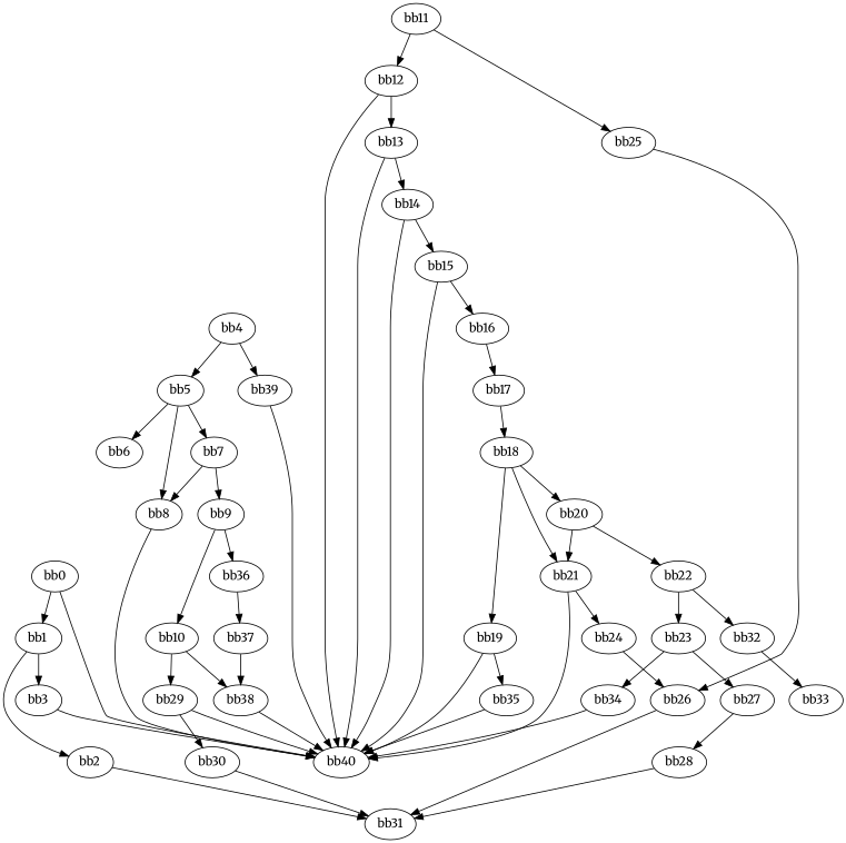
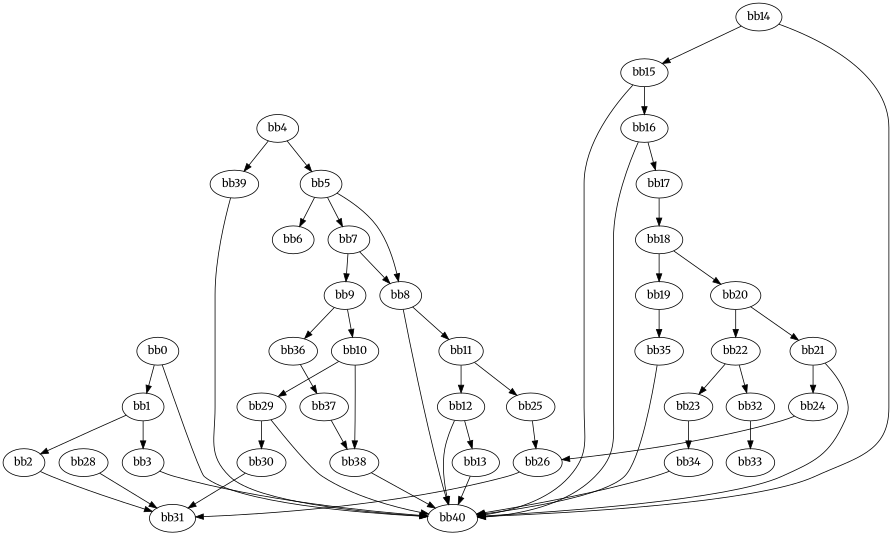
  digraph {
    fontname=Merriweather
    node [fontname=Merriweather]
    edge [fontname=Merriweather]
    n1 [label="bb0\l"]
    n2 [label="bb1\l"]
    n3 [label="bb40\l"]
    n4 [label="bb2\l"]
    n5 [label="bb3\l"]
    n6 [label="bb31\l"]
    n7 [label="bb4\l"]
    n8 [label="bb5\l"]
    n9 [label="bb39\l"]
    n10 [label="bb6\l"]
    n11 [label="bb7\l"]
    n12 [label="bb8\l"]
    n13 [label="bb9\l"]
    n14 [label="bb11\l"]
    n15 [label="bb10\l"]
    n16 [label="bb36\l"]
    n17 [label="bb12\l"]
    n18 [label="bb25\l"]
    n19 [label="bb29\l"]
    n20 [label="bb38\l"]
    n21 [label="bb37\l"]
    n22 [label="bb30\l"]
    n23 [label="bb13\l"]
    n24 [label="bb26\l"]
    n25 [label="bb14\l"]
    n26 [label="bb15\l"]
    n27 [label="bb16\l"]
    n28 [label="bb17\l"]
    n29 [label="bb18\l"]
    n30 [label="bb19\l"]
    n31 [label="bb20\l"]
    n32 [label="bb21\l"]
    n33 [label="bb35\l"]
    n34 [label="bb22\l"]
    n35 [label="bb24\l"]
    n36 [label="bb23\l"]
    n37 [label="bb32\l"]
-   n38 [label="bb27\l"]
    n39 [label="bb34\l"]
    n40 [label="bb33\l"]
    n41 [label="bb28\l"]
    n1 -> n2
    n1 -> n3
    n2 -> n4
    n2 -> n5
    n4 -> n6
    n5 -> n3
    n7 -> n8
    n7 -> n9
    n8 -> n10
    n8 -> n11
    n8 -> n12
    n9 -> n3
    n11 -> n12
    n11 -> n13
    n12 -> n3
+   n12 -> n14
    n13 -> n15
    n13 -> n16
    n14 -> n17
    n14 -> n18
    n15 -> n19
    n15 -> n20
    n16 -> n21
    n17 -> n3
    n17 -> n23
    n18 -> n24
    n19 -> n3
    n19 -> n22
    n20 -> n3
    n21 -> n20
    n22 -> n6
    n23 -> n3
-   n23 -> n25
    n24 -> n6
    n25 -> n3
    n25 -> n26
    n26 -> n3
    n26 -> n27
-   n30 -> n3
+   n27 -> n3
    n27 -> n28
    n28 -> n29
    n29 -> n30
    n29 -> n31
-   n29 -> n32
    n30 -> n33
    n31 -> n32
    n31 -> n34
    n32 -> n3
    n32 -> n35
    n33 -> n3
    n34 -> n36
    n34 -> n37
    n35 -> n24
-   n36 -> n38
    n36 -> n39
    n37 -> n40
-   n38 -> n41
    n39 -> n3
    n41 -> n6
  }
